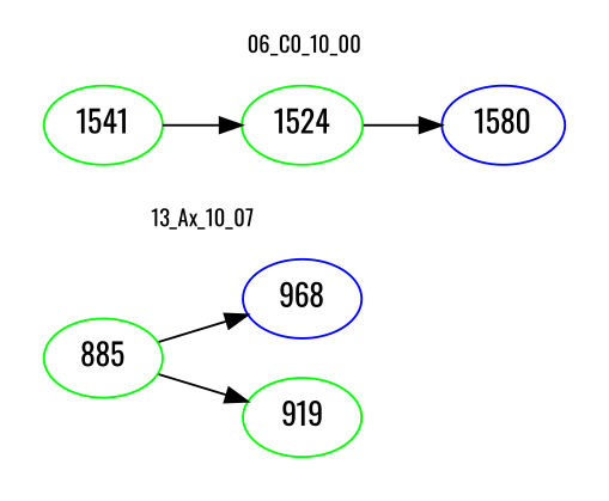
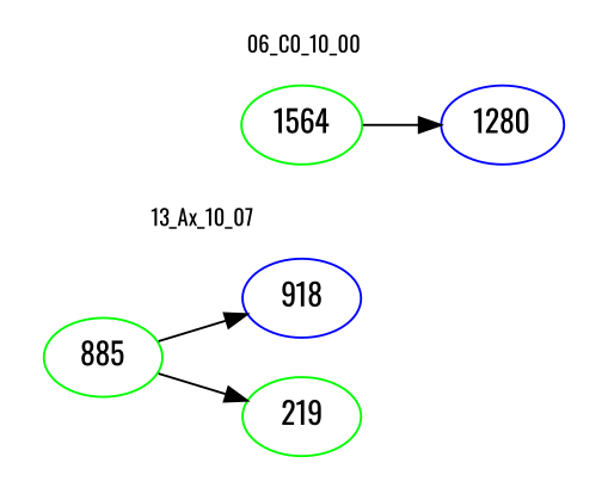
  digraph {
    fontname=Oswald
    rankdir=LR
    node [color=green fontname=Oswald]
    edge [color=black fontname=Oswald]
-   n1 [label=919]
+   n1 [label=219]
    n2 [label=885]
-   n3 [color=blue label=968]
-   n4 [label=1541]
-   n5 [label=1524]
-   n6 [color=blue label=1580]
+   n3 [color=blue label=918]
+   n5 [label=1564]
+   n6 [color=blue label=1280]
    subgraph cluster_1 {
      color=white
      fontsize=10
      label="13_Ax_10_07"
      n1
      n2
      n3
    }
    subgraph cluster_2 {
      color=white
      fontsize=10
      label="06_C0_10_00"
-     n4
      n5
      n6
    }
    n2 -> n1
    n2 -> n3
-   n4 -> n5
    n5 -> n6
  }
